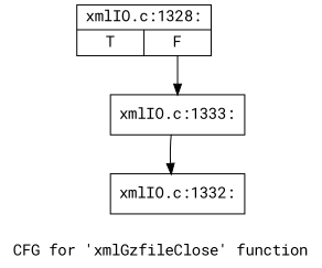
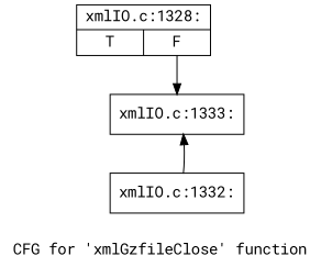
  digraph {
    fontname="Roboto Mono"
    label="CFG for 'xmlGzfileClose' function"
    node [fontname="Roboto Mono" shape=record]
    edge [fontname="Roboto Mono"]
    n1 [label="{xmlIO.c:1328:|{<s0>T|<s1>F}}"]
    n2 [label="{xmlIO.c:1333:}"]
    n3 [label="{xmlIO.c:1332:}"]
    n1 -> n2 [tailport=s1]
-   n2 -> n3
+   n3 -> n2
  }
